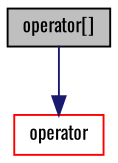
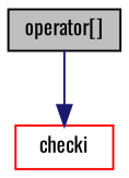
  digraph {
    rankdir=TB
    fontname=Oswald
    node [fontname=Oswald fontsize=10 shape=record]
    n1 [color=black fillcolor=grey75 fontcolor=black height=0.2 label="operator[]" style=filled width=0.4]
-   n2 [color=red height=0.2 label=operator width=0.4]
+   n2 [color=red height=0.2 label=checki width=0.4]
    n1 -> n2 [color=midnightblue fontname=Oswald fontsize=10 labelfontname=Helvetica labelfontsize=10 style=solid]
  }
